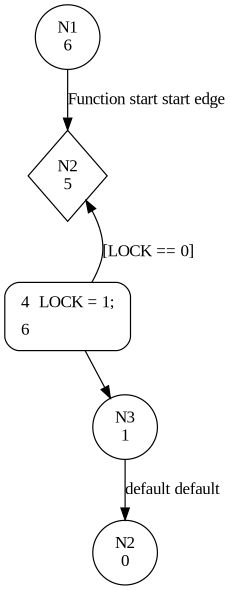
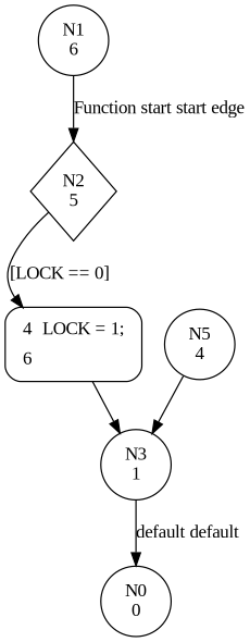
  digraph {
    fontname="Liberation Serif"
    node [fontname="Liberation Serif" shape=circle]
    edge [fontname="Liberation Serif"]
    n1 [label="N1\n6"]
    n2 [label="N2\n5" shape=diamond]
    n3 [fillcolor=white label=<<table border="0" cellborder="0" cellpadding="3" bgcolor="white"><tr><td align="right">4</td><td align="left">LOCK = 1;</td></tr><tr><td align="right">6</td><td align="left"></td></tr></table>> penwidth=1 shape=Mrecord style="filled,bold"]
    n4 [label="N3\n1"]
-   n6 [label="N2\n0"]
+   n5 [label="N5\n4"]
+   n6 [label="N0\n0"]
    n1 -> n2 [label="Function start start edge"]
-   n3 -> n2 [label="[LOCK == 0]"]
+   n2 -> n3 [label="[LOCK == 0]"]
    n3 -> n4
    n4 -> n6 [label="default default"]
+   n5 -> n4
  }
